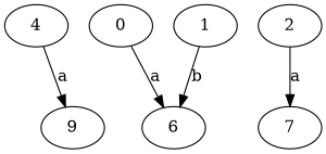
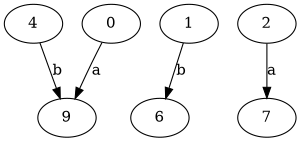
  strict digraph {
    n1 [label=9]
    0
    4
    1
    6
    2
    7
-   0 -> 6 [label=a]
-   4 -> n1 [label=a]
+   0 -> n1 [label=a]
+   4 -> n1 [label=b]
    1 -> 6 [label=b]
    2 -> 7 [label=a]
  }
